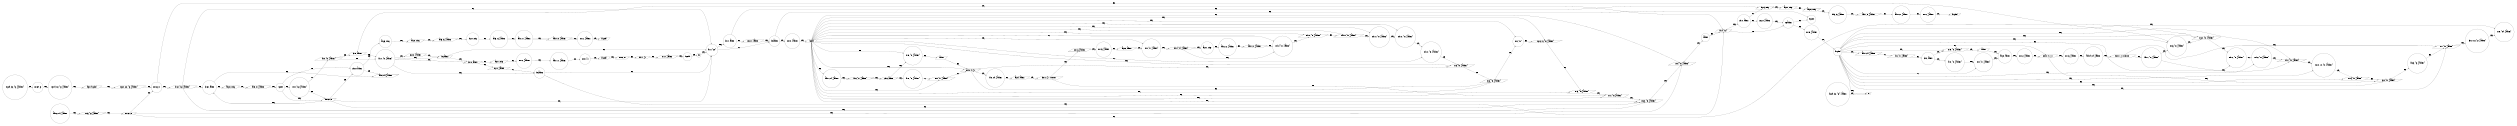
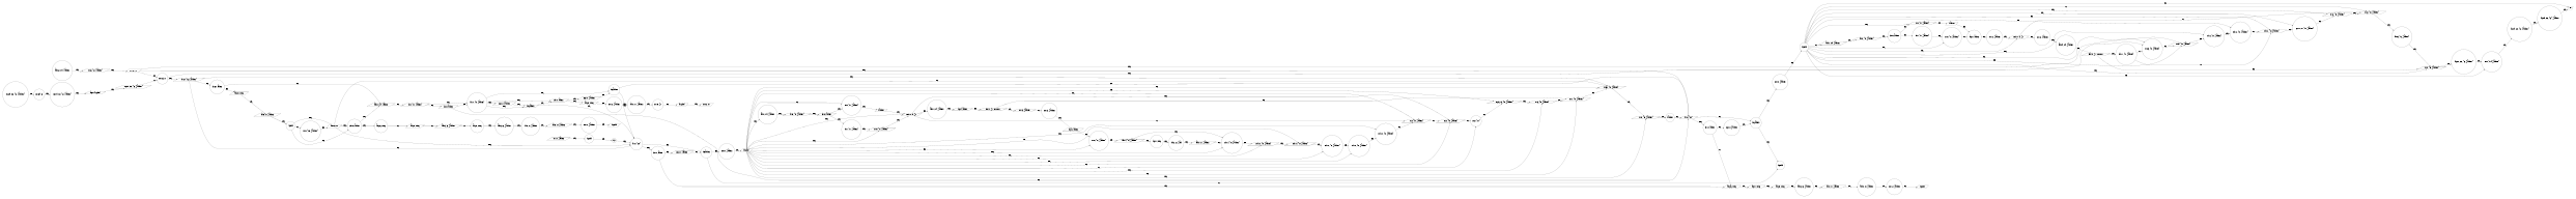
  digraph {
    rankdir=LR
    node [shape=circle]
    n1 [label="stp x29 , x30 , [ sp , #- address ]!"]
    n2 [label="mov x29 , sp"]
    n3 [label="stp x19 , x20 , [ sp , # address ]"]
    n4 [label="adrp x19 , symbol" shape=parallelogram]
    n5 [label="stp x21 , x22 , [ sp , # address ]" shape=parallelogram]
    n6 [label="mov x23 , x1"]
    n7 [label="add x22 , x19 , # address"]
    n8 [label="str x23 , [ sp , # address ]" shape=parallelogram]
    n9 [label="mov x21 , x0" shape=parallelogram]
    n10 [label="ldr w0 , [ x21 ]" shape=parallelogram]
    n11 [label="str x21 , [ x0 , # address ]" shape=parallelogram]
    n12 [label="ldr x20 , [ x22 , # address ]" shape=parallelogram]
    n13 [label="str x23 , [ x0 , # address ]"]
    n14 [label="cbz w0 , address"]
    n15 [label="b.eq address"]
    n16 [label="strb w2 , [ x0 , # address ]"]
    n17 [label="cbz x20 , address"]
    n18 [label="ldr w0 , [ x20 ]"]
    n19 [label="str x20 , [ x0 , # address ]" shape=parallelogram]
    n20 [label="adrp x0 , string" shape=parallelogram]
    n21 [label="add x0 , x19 , # address" shape=parallelogram]
    n22 [label="cbz w0 , address"]
    n23 [label="b.eq address"]
    n24 [label="str x1 , [ x0 , # address ]" shape=parallelogram]
    n25 [label="add x0 , x0 , # address" shape=parallelogram]
    n26 [label="ldr x0 , [ x0 , # address ]" shape=parallelogram]
    n27 [label="bl symbol"]
    n28 [label="cbz x0 , address" shape=parallelogram]
    n29 [label="ldr w0 , [ x0 , # address ]"]
    n30 [label="str x0 , [ x22 , # address ]"]
    n31 [label="mov x20 , x0" shape=parallelogram]
    n32 [label="cbnz x0 , address"]
    n33 [label="adrp x3 , string"]
    n34 [label="adrp x1 , string" shape=parallelogram]
    n35 [label="add x3 , x3 , # address" shape=parallelogram]
    n36 [label="cmp w0 , # address" shape=parallelogram]
    n37 [label="b.eq address" shape=parallelogram]
    n38 [label="cbz w0 , address" shape=parallelogram]
    n39 [label="b.eq address"]
    n40 [label="adrp x3 , string" shape=parallelogram]
    n41 [label="cmp w0 , # address"]
    n42 [label="bl symbol"]
    n43 [label="mov x0 , # address"]
    n44 [label="adrp x1 , string" shape=parallelogram]
    n45 [label="cmp w0 , # address" shape=parallelogram]
    n46 [label="adrp x0 , string"]
    n47 [label="add x3 , x3 , # address"]
    n48 [label="add x1 , x1 , # address"]
    n49 [label="add x0 , x0 , # address" shape=parallelogram]
    n50 [label="mov w2 , # address"]
    n51 [label="bl symbol" shape=parallelogram]
    n52 [label="adrp x1 , string" shape=parallelogram]
    n53 [label="adrp x0 , string" shape=parallelogram]
    n54 [label="cmp w0 , # address" shape=parallelogram]
    n55 [label="mov x0 , # address"]
    n56 [label="mov w2 , # address"]
    n57 [label="add x3 , x3 , # address"]
    n58 [label="add x1 , x1 , # address" shape=parallelogram]
    n59 [label="add x0 , x0 , # address"]
    n60 [label="mov w2 , # address"]
    n61 [label="bl symbol" shape=parallelogram]
    n62 [label="bl symbol"]
    n63 [label="add x1 , x19 , # address" shape=parallelogram]
    n64 [label="str x0 , [ x1 , # address ]" shape=parallelogram]
    n65 [label="str x0 , [ x1 , # address ]"]
    n66 [label="movi v0 . 4s , # 0" shape=parallelogram]
    n67 [label="strb w2 , [ x0 , # address ]"]
    n68 [label="strb w1 , [ x0 , # address ]" shape=parallelogram]
    n69 [label="stp wzr , wzr , [ x0 , # address ]"]
    n70 [label="str w3 , [ x0 , # address ]" shape=parallelogram]
    n71 [label="str q0 , [ x0 , # address ]" shape=parallelogram]
    n72 [label="str s1 , [ x0 , # address ]" shape=parallelogram]
    n73 [label="str x0 , [ x19 , # address ]"]
    n74 [label=ret shape=parallelogram]
    n75 [label="add x1 , x1 , # address"]
    n76 [label="ldr x2 , [ x1 , # address ]" shape=parallelogram]
    n77 [label="b address" shape=parallelogram]
    n78 [label="adrp x1 , address"]
    n79 [label="mov w3 , # address"]
    n80 [label="ldr x23 , [ sp , # address ]"]
    n81 [label="ldp x21 , x22 , [ sp , # address ]"]
+   n82 [label="ldp x19 , x20 , [ sp , # address ]"]
    n83 [label="cbz x2 , address"]
    n84 [label="ldr x1 , [ x1 , # address ]"]
    n85 [label="bl symbol" shape=parallelogram]
    n86 [label="add x1 , x19 , # address"]
    n87 [label="str x0 , [ x1 , # address ]"]
    n88 [label="movi v0 . 4s , # 0" shape=parallelogram]
    n89 [label="str x0 , [ x1 , # address ]" shape=parallelogram]
    n90 [label="str x0 , [ x1 , # address ]"]
    n91 [label="strb w4 , [ x0 , # address ]"]
    n92 [label="strb wzr , [ x0 , # address ]" shape=parallelogram]
    n93 [label="strb wzr , [ x0 , # address ]" shape=parallelogram]
    n94 [label="strb wzr , [ x0 , # address ]"]
    n95 [label="strb wzr , [ x0 , # address ]"]
    n96 [label="strb wzr , [ x0 , # address ]"]
    n97 [label="str q0 , [ x0 , # address ]" shape=parallelogram]
    n98 [label="str q0 , [ x0 , # address ]" shape=parallelogram]
    n99 [label="str x2 , [ x0 ]"]
    n100 [label="stp w3 , w3 , [ x0 , # address ]" shape=parallelogram]
    n101 [label="str w5 , [ x0 , # address ]" shape=parallelogram]
    n102 [label="str s1 , [ x0 , # address ]" shape=parallelogram]
    n103 [label="mov x0 , # 0"]
    n104 [label="bl symbol" shape=parallelogram]
    n105 [label="mov x2 , x0" shape=parallelogram]
-   n106 [label="mov w1 , # 0" shape=parallelogram]
    n107 [label="mov w0 , # address" shape=parallelogram]
    n108 [label="bl symbol"]
    n109 [label=nop]
    n110 [label="mov w2 , # address"]
    n111 [label="ldr x2 , [ x1 , # address ]" shape=parallelogram]
    n112 [label="b address" shape=parallelogram]
    n113 [label="add x1 , x19 , # address"]
    n114 [label="ldrb w4 , [ x4 , # address ]" shape=parallelogram]
    n115 [label="b address"]
    n116 [label="cbz x2 , address" shape=parallelogram]
    n117 [label="ldr x1 , [ x1 , # address ]"]
    n118 [label="add x19 , x19 , # address"]
    n119 [label="fmov s1 , # 1 . 00000000" shape=parallelogram]
    n120 [label="ldrb w1 , [ x1 , # address ]"]
    n121 [label="ldp x29 , x30 , [ sp ] , # address"]
    n122 [label="adrp x4 , address" shape=parallelogram]
    n123 [label="fmov s1 , # 1 . 00000000" shape=parallelogram]
    n124 [label="mov w3 , # address" shape=parallelogram]
    n125 [label="mov w5 , # address"]
    n126 [label="adrp x2 , address" shape=parallelogram]
    n127 [label="adrp x1 , string"]
-   n128 [label="add x2 , x2 , # address"]
+   n128 [label="add x2 , x2 , # add"]
    n129 [label="add x1 , x1 , # address" shape=parallelogram]
    n1 -> n2 [label=CFG]
    n2 -> n3 [label=CFG]
    n3 -> n4 [label=CFG]
    n4 -> n5 [label=CFG]
    n5 -> n6 [label=CFG]
    n6 -> n12 [label=CFG]
    n6 -> n13 [label=DFG]
    n7 -> n8 [label=CFG]
    n8 -> n9 [label=CFG]
    n9 -> n6 [label=CFG]
-   n9 -> n24 [label=DFG]
+   n9 -> n10 [label=DFG]
    n9 -> n11 [label=DFG]
    n10 -> n14 [label=DFG]
    n10 -> n15 [label=DFG]
    n11 -> n16 [label=CFG]
    n12 -> n17 [label=DFG]
    n12 -> n18 [label=DFG]
    n12 -> n19 [label=DFG]
    n13 -> n11 [label=CFG]
    n14 -> n40 [label=CFG]
    n14 -> n41 [label=CFG]
    n15 -> n42 [label=CFG]
    n15 -> n43 [label=CFG]
    n16 -> n67 [label=CFG]
    n17 -> n20 [label=CFG]
    n17 -> n21 [label=CFG]
    n18 -> n22 [label=DFG]
    n18 -> n23 [label=DFG]
    n19 -> n24 [label=CFG]
    n20 -> n25 [label=CFG]
-   n30 -> n26 [label=CFG]
+   n21 -> n26 [label=CFG]
    n22 -> n40 [label=CFG]
    n22 -> n54 [label=CFG]
    n23 -> n42 [label=CFG]
    n23 -> n55 [label=CFG]
    n24 -> n115 [label=CFG]
    n25 -> n27 [label=CFG]
    n26 -> n28 [label=DFG]
    n26 -> n29 [label=DFG]
    n27 -> n30 [label=DFG]
    n27 -> n31 [label=DFG]
    n27 -> n32 [label=DFG]
    n28 -> n10 [label=CFG]
    n28 -> n29 [label=CFG]
    n29 -> n36 [label=CFG]
    n29 -> n37 [label=DFG]
    n29 -> n38 [label=DFG]
    n29 -> n39 [label=DFG]
    n30 -> n31 [label=CFG]
-   n31 -> n17 [label=DFG]
    n31 -> n18 [label=DFG]
    n31 -> n19 [label=DFG]
    n31 -> n32 [label=CFG]
    n32 -> n21 [label=CFG]
    n32 -> n33 [label=CFG]
    n33 -> n34 [label=CFG]
    n34 -> n35 [label=CFG]
    n35 -> n46 [label=CFG]
    n36 -> n37 [label=CFG]
    n37 -> n18 [label=CFG]
    n37 -> n38 [label=CFG]
    n38 -> n44 [label=CFG]
    n38 -> n45 [label=CFG]
    n39 -> n10 [label=CFG]
    n39 -> n18 [label=CFG]
    n40 -> n52 [label=CFG]
    n41 -> n15 [label=CFG]
    n43 -> n62 [label=CFG]
    n44 -> n56 [label=CFG]
    n45 -> n39 [label=CFG]
    n46 -> n47 [label=CFG]
    n47 -> n48 [label=CFG]
    n48 -> n49 [label=CFG]
    n49 -> n50 [label=CFG]
    n50 -> n51 [label=CFG]
    n52 -> n53 [label=CFG]
    n53 -> n57 [label=CFG]
    n54 -> n23 [label=CFG]
    n55 -> n85 [label=CFG]
    n56 -> n75 [label=CFG]
    n57 -> n58 [label=CFG]
    n58 -> n59 [label=CFG]
    n59 -> n60 [label=CFG]
    n60 -> n61 [label=CFG]
    n62 -> n11 [label=DFG]
    n62 -> n13 [label=DFG]
    n62 -> n16 [label=DFG]
    n62 -> n63 [label=CFG]
    n62 -> n64 [label=DFG]
    n62 -> n65 [label=DFG]
    n62 -> n66 [label=DFG]
    n62 -> n67 [label=DFG]
    n62 -> n68 [label=DFG]
    n62 -> n69 [label=DFG]
    n62 -> n70 [label=DFG]
    n62 -> n71 [label=DFG]
    n62 -> n72 [label=DFG]
    n62 -> n73 [label=DFG]
    n62 -> n74 [label=DFG]
    n63 -> n76 [label=CFG]
    n64 -> n77 [label=CFG]
    n65 -> n78 [label=CFG]
    n66 -> n71 [label=DFG]
    n66 -> n79 [label=CFG]
    n67 -> n68 [label=CFG]
    n68 -> n69 [label=CFG]
    n69 -> n70 [label=CFG]
    n70 -> n71 [label=CFG]
    n71 -> n80 [label=CFG]
    n72 -> n81 [label=CFG]
+   n73 -> n82 [label=CFG]
    n75 -> n103 [label=CFG]
    n76 -> n83 [label=DFG]
    n77 -> n78 [label=CFG]
    n78 -> n110 [label=CFG]
    n79 -> n118 [label=CFG]
    n80 -> n72 [label=CFG]
    n81 -> n73 [label=CFG]
+   n82 -> n121 [label=CFG]
    n83 -> n64 [label=CFG]
    n83 -> n84 [label=CFG]
    n84 -> n65 [label=DFG]
    n85 -> n19 [label=DFG]
    n85 -> n24 [label=DFG]
    n85 -> n86 [label=CFG]
    n85 -> n87 [label=DFG]
    n85 -> n88 [label=DFG]
    n85 -> n89 [label=DFG]
    n85 -> n90 [label=DFG]
    n85 -> n91 [label=DFG]
    n85 -> n92 [label=DFG]
    n85 -> n93 [label=DFG]
    n85 -> n94 [label=DFG]
    n85 -> n95 [label=DFG]
    n85 -> n96 [label=DFG]
    n85 -> n97 [label=DFG]
    n85 -> n98 [label=DFG]
    n85 -> n99 [label=DFG]
    n85 -> n100 [label=DFG]
    n85 -> n101 [label=DFG]
    n85 -> n102 [label=DFG]
    n86 -> n111 [label=CFG]
    n87 -> n112 [label=CFG]
    n88 -> n97 [label=DFG]
    n88 -> n98 [label=DFG]
    n88 -> n113 [label=CFG]
    n89 -> n88 [label=CFG]
    n90 -> n114 [label=CFG]
    n91 -> n92 [label=CFG]
    n92 -> n93 [label=CFG]
    n93 -> n94 [label=CFG]
    n94 -> n95 [label=CFG]
    n95 -> n96 [label=CFG]
    n96 -> n97 [label=CFG]
    n97 -> n98 [label=CFG]
    n98 -> n99 [label=CFG]
    n99 -> n100 [label=CFG]
    n100 -> n101 [label=DFG]
    n101 -> n102 [label=CFG]
    n102 -> n19 [label=CFG]
    n103 -> n104 [label=CFG]
    n104 -> n105 [label=DFG]
-   n105 -> n106 [label=CFG]
-   n106 -> n107 [label=CFG]
    n107 -> n108 [label=CFG]
    n108 -> n109 [label=CFG]
    n109 -> n18 [label=CFG]
    n110 -> n66 [label=CFG]
    n111 -> n116 [label=DFG]
    n112 -> n88 [label=CFG]
    n113 -> n122 [label=CFG]
    n114 -> n91 [label=DFG]
    n114 -> n127 [label=CFG]
    n115 -> n10 [label=CFG]
    n116 -> n87 [label=CFG]
    n116 -> n117 [label=CFG]
    n117 -> n89 [label=DFG]
    n118 -> n119 [label=CFG]
    n119 -> n72 [label=DFG]
    n119 -> n120 [label=CFG]
    n120 -> n13 [label=CFG]
    n120 -> n68 [label=DFG]
    n121 -> n74 [label=CFG]
    n122 -> n123 [label=CFG]
    n123 -> n102 [label=DFG]
    n123 -> n124 [label=CFG]
    n124 -> n125 [label=CFG]
    n125 -> n126 [label=CFG]
    n126 -> n90 [label=CFG]
    n127 -> n128 [label=CFG]
    n128 -> n129 [label=CFG]
    n129 -> n91 [label=CFG]
  }
